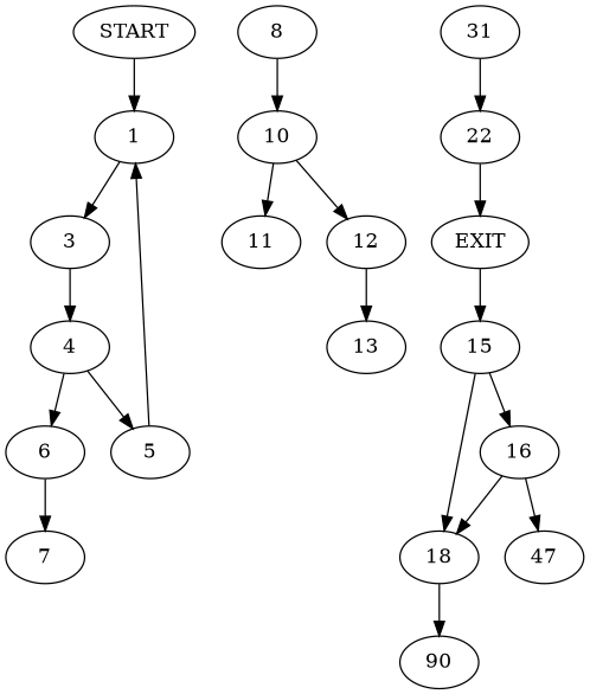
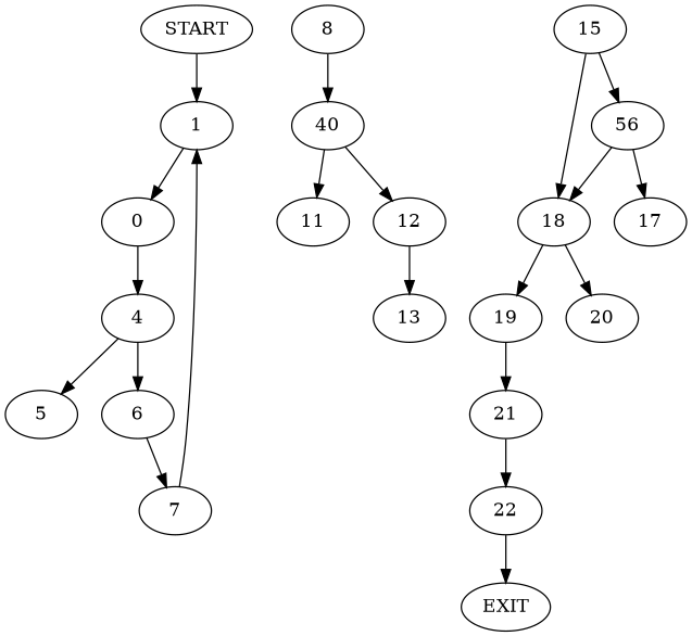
  digraph {
    n1 [label=START]
    1
-   3
+   3 [label=0]
    4
    5
    6
    8
-   10
+   10 [label=40]
    7
    11
    12
    13
    15
-   16
+   16 [label=56]
    18
-   17 [label=47]
-   20 [label=90]
-   21 [label=31]
+   17
+   19
+   20
+   21
    22
    n21 [label=EXIT]
    n1 -> 1
    1 -> 3
    3 -> 4
    4 -> 5
    4 -> 6
    6 -> 7
    8 -> 10
    10 -> 11
    10 -> 12
-   5 -> 1
+   7 -> 1
    12 -> 13
    15 -> 16
    15 -> 18
    16 -> 18
    16 -> 17
+   18 -> 19
    18 -> 20
+   19 -> 21
    21 -> 22
    22 -> n21
-   n21 -> 15
  }
